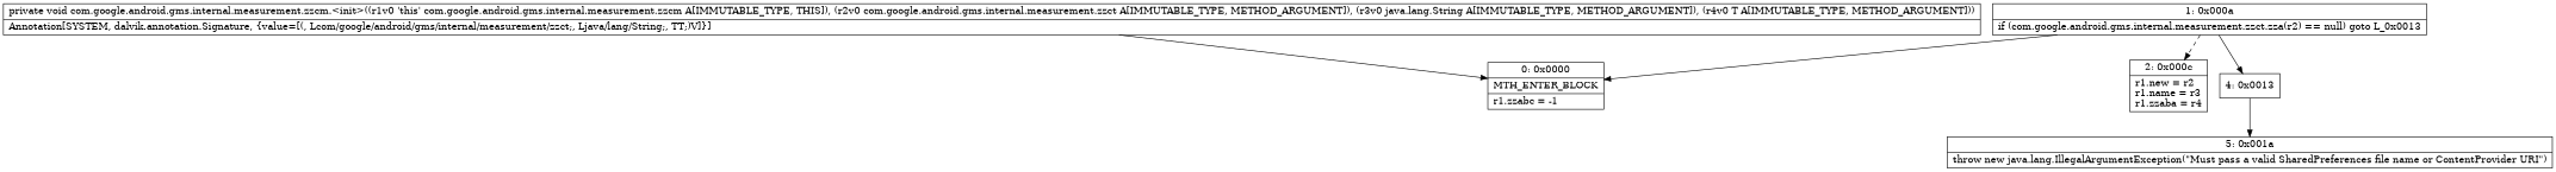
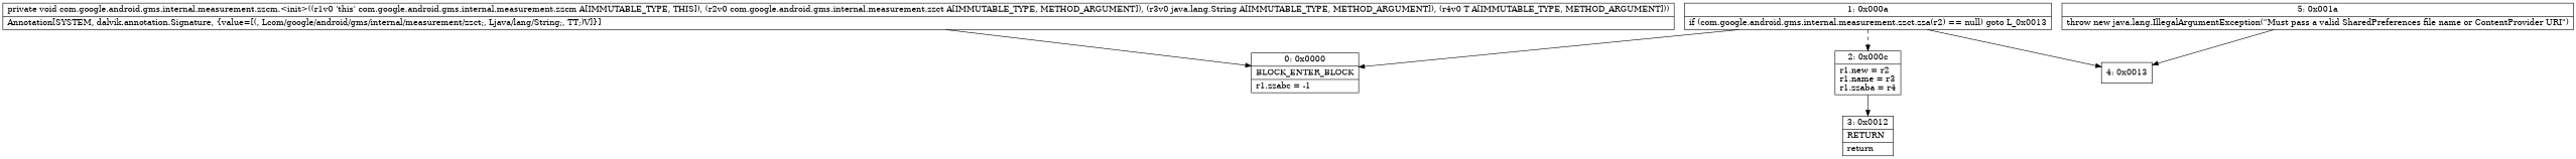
  digraph {
    node [shape=record]
-   n1 [label="{0\:\ 0x0000|MTH_ENTER_BLOCK\l|r1.zzabc = \-1\l}"]
+   n1 [label="{0\:\ 0x0000|BLOCK_ENTER_BLOCK\l|r1.zzabc = \-1\l}"]
    n2 [label="{1\:\ 0x000a|if (com.google.android.gms.internal.measurement.zzct.zza(r2) == null) goto L_0x0013\l}"]
    n3 [label="{2\:\ 0x000c|r1.new = r2\lr1.name = r3\lr1.zzaba = r4\l}"]
    n4 [label="{4\:\ 0x0013}"]
+   n5 [label="{3\:\ 0x0012|RETURN\l|return\l}"]
    n6 [label="{5\:\ 0x001a|throw new java.lang.IllegalArgumentException(\"Must pass a valid SharedPreferences file name or ContentProvider URI\")\l}"]
    n7 [label="{private void com.google.android.gms.internal.measurement.zzcm.\<init\>((r1v0 'this' com.google.android.gms.internal.measurement.zzcm A[IMMUTABLE_TYPE, THIS]), (r2v0 com.google.android.gms.internal.measurement.zzct A[IMMUTABLE_TYPE, METHOD_ARGUMENT]), (r3v0 java.lang.String A[IMMUTABLE_TYPE, METHOD_ARGUMENT]), (r4v0 T A[IMMUTABLE_TYPE, METHOD_ARGUMENT]))  | Annotation[SYSTEM, dalvik.annotation.Signature, \{value=[(, Lcom\/google\/android\/gms\/internal\/measurement\/zzct;, Ljava\/lang\/String;, TT;)V]\}]\l}"]
    n2 -> n1
    n2 -> n3 [style=dashed]
    n2 -> n4
-   n4 -> n6
+   n3 -> n5
+   n6 -> n4
    n7 -> n1
  }
